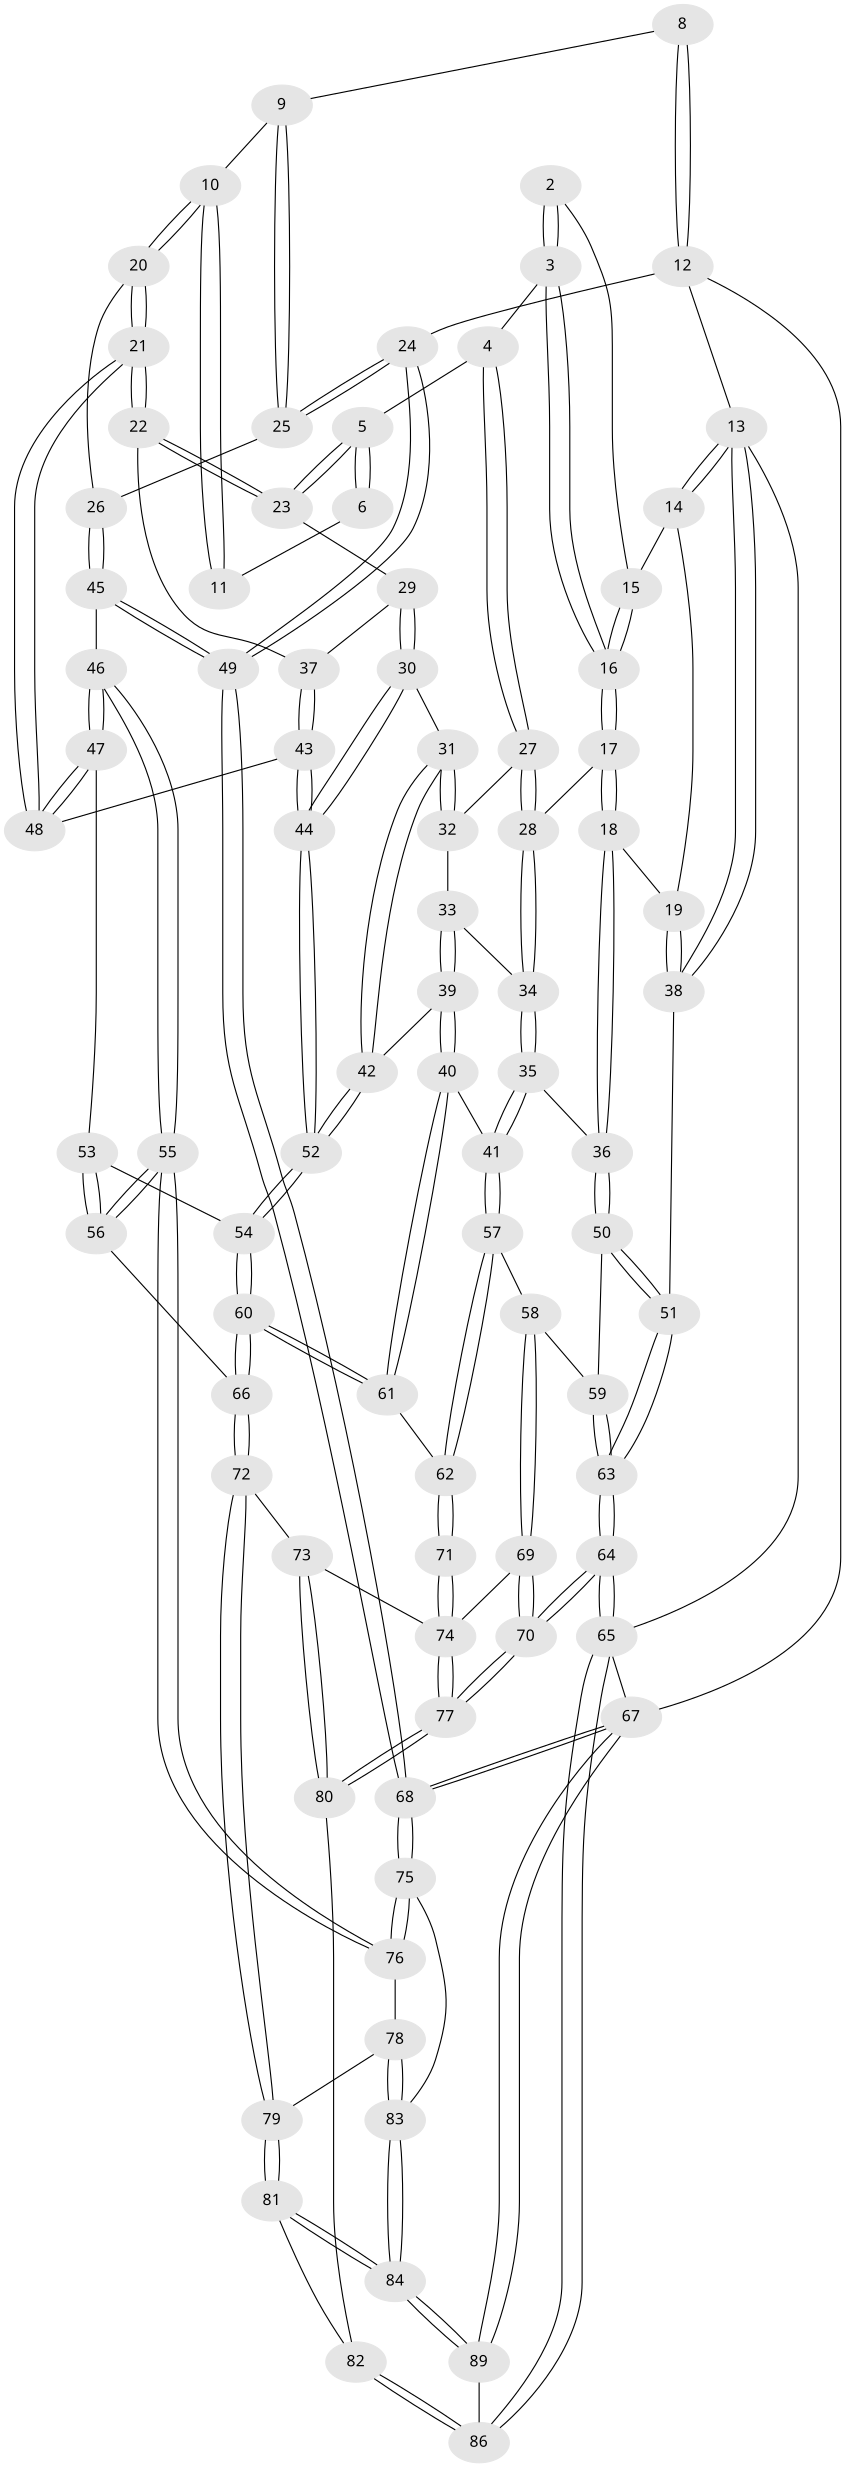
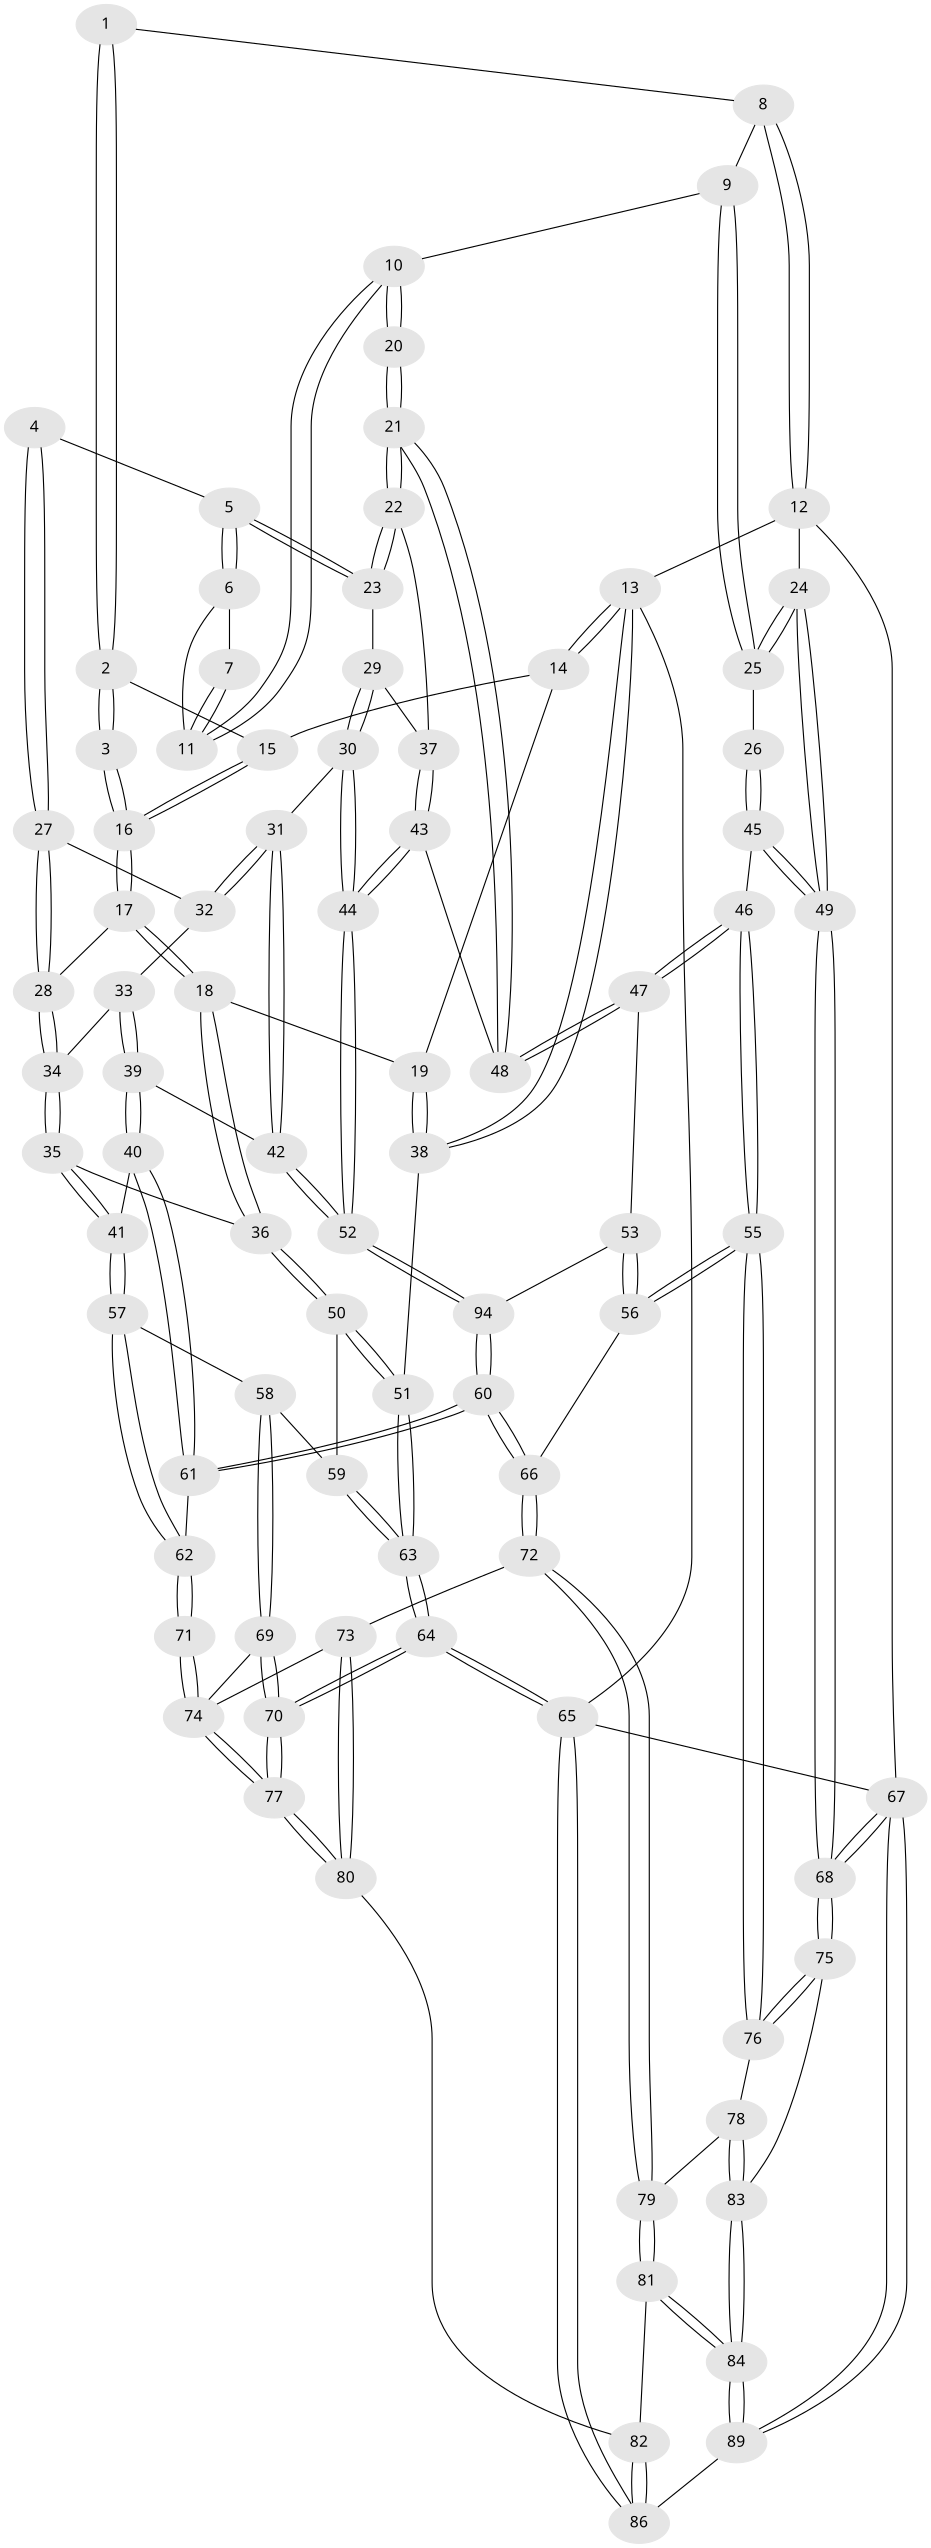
  graph {
    fontname="Noto Sans"
    node [color=gray90 fontname="Noto Sans" style=filled]
    edge [fontname="Noto Sans"]
+   1
    2
    8
    3
    15
    9
    12
    4
    16
    5
    27
    17
    6
    23
    28
    32
+   7
    11
    29
    10
    25
    13
    24
    67
    20
    26
    21
    14
    38
    65
    49
    68
    n33 [label=89]
    19
    51
    86
    18
    36
    34
    50
    22
    48
    45
    37
    43
    30
    46
    33
    35
    31
    44
    42
    52
    39
    40
    41
    57
    59
    63
    61
    62
    58
-   54
+   54 [label=94]
    47
    55
    53
    56
    76
    75
    64
    60
    66
    78
    72
    69
    71
    70
    74
    77
    73
    79
    83
    80
    81
    82
    84
+   1 -- 2
+   1 -- 2
+   1 -- 8
    2 -- 3
    2 -- 3
    2 -- 15
    8 -- 9
    8 -- 12
    8 -- 12
-   3 -- 4
    3 -- 16
    3 -- 16
    15 -- 16
    15 -- 16
    9 -- 10
    9 -- 25
    9 -- 25
    12 -- 13
    12 -- 24
    12 -- 67
    4 -- 5
    4 -- 27
    4 -- 27
    16 -- 17
    16 -- 17
    5 -- 6
    5 -- 6
    5 -- 23
    5 -- 23
    27 -- 28
    27 -- 28
    27 -- 32
    17 -- 28
    17 -- 18
    17 -- 18
+   6 -- 7
    6 -- 11
    23 -- 29
    28 -- 34
    28 -- 34
    32 -- 33
+   7 -- 11
+   7 -- 11
    29 -- 37
    29 -- 30
    29 -- 30
    10 -- 11
    10 -- 11
    10 -- 20
    10 -- 20
    25 -- 26
    13 -- 14
    13 -- 14
    13 -- 38
    13 -- 38
    13 -- 65
    24 -- 25
    24 -- 25
    24 -- 49
    24 -- 49
    67 -- 68
    67 -- 68
    67 -- n33
    67 -- n33
-   20 -- 26
    20 -- 21
    20 -- 21
    26 -- 45
    26 -- 45
    21 -- 22
    21 -- 22
    21 -- 48
    21 -- 48
    14 -- 15
    14 -- 19
    38 -- 51
    65 -- 67
    65 -- 86
    65 -- 86
    49 -- 68
    49 -- 68
    68 -- 75
    68 -- 75
    n33 -- 86
    19 -- 38
    19 -- 38
    51 -- 63
    51 -- 63
    18 -- 19
    18 -- 36
    18 -- 36
    36 -- 50
    36 -- 50
    34 -- 35
    34 -- 35
    50 -- 51
    50 -- 51
    50 -- 59
    22 -- 23
    22 -- 23
    22 -- 37
    45 -- 49
    45 -- 49
    45 -- 46
    37 -- 43
    37 -- 43
    43 -- 48
    43 -- 44
    43 -- 44
    30 -- 31
    30 -- 44
    30 -- 44
    46 -- 47
    46 -- 47
    46 -- 55
    46 -- 55
    33 -- 34
    33 -- 39
    33 -- 39
    35 -- 36
    35 -- 41
    35 -- 41
    31 -- 32
    31 -- 32
    31 -- 42
    31 -- 42
    44 -- 52
    44 -- 52
    42 -- 52
    42 -- 52
    52 -- 54
    52 -- 54
    39 -- 42
    39 -- 40
    39 -- 40
    40 -- 41
    40 -- 61
    40 -- 61
    41 -- 57
    41 -- 57
    57 -- 62
    57 -- 62
    57 -- 58
    59 -- 63
    59 -- 63
    63 -- 64
    63 -- 64
    61 -- 62
    62 -- 71
    62 -- 71
    58 -- 59
    58 -- 69
    58 -- 69
    54 -- 60
    54 -- 60
    47 -- 48
    47 -- 48
    47 -- 53
    55 -- 56
    55 -- 56
    55 -- 76
    55 -- 76
    53 -- 54
    53 -- 56
    53 -- 56
    56 -- 66
    76 -- 78
    75 -- 76
    75 -- 76
    75 -- 83
    64 -- 65
    64 -- 65
    64 -- 70
    64 -- 70
    60 -- 61
    60 -- 61
    60 -- 66
    60 -- 66
    66 -- 72
    66 -- 72
    78 -- 79
    78 -- 83
    78 -- 83
    72 -- 73
    72 -- 79
    72 -- 79
    69 -- 70
    69 -- 70
    69 -- 74
    71 -- 74
    71 -- 74
    70 -- 77
    70 -- 77
    74 -- 77
    74 -- 77
    77 -- 80
    77 -- 80
    73 -- 74
    73 -- 80
    73 -- 80
    79 -- 81
    79 -- 81
    83 -- 84
    83 -- 84
    80 -- 82
    81 -- 82
    81 -- 84
    81 -- 84
    82 -- 86
    82 -- 86
    84 -- n33
    84 -- n33
  }
